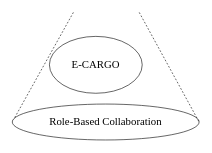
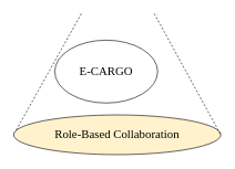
  <mxCell id="0" />
  <mxCell id="1" parent="0" />
  <mxCell id="2" style="rounded=0;orthogonalLoop=1;jettySize=auto;html=1;entryX=0;entryY=0.5;entryDx=0;entryDy=0;fontFamily=Times New Roman;fontSize=18;dashed=1;endArrow=none;endFill=0;" edge="1" parent="1" target="4"><mxGeometry relative="1" as="geometry"><mxPoint x="122" y="20" as="sourcePoint" /></mxGeometry></mxCell>
  <mxCell id="3" value="&lt;font style=&quot;font-size: 18px&quot;&gt;E-CARGO&lt;/font&gt;" style="ellipse;whiteSpace=wrap;html=1;fontFamily=Times New Roman;" vertex="1" parent="1"><mxGeometry x="82" y="60" width="155" height="95" as="geometry" /></mxCell>
- <mxCell id="4" value="&lt;font style=&quot;font-size: 18px&quot;&gt;Role-Based Collaboration&lt;/font&gt;" style="ellipse;whiteSpace=wrap;html=1;fontFamily=Times New Roman;" vertex="1" parent="1"><mxGeometry x="20" y="173" width="312" height="60" as="geometry" /></mxCell>
+ <mxCell id="4" value="&lt;font style=&quot;font-size: 18px&quot;&gt;Role-Based Collaboration&lt;/font&gt;" style="ellipse;whiteSpace=wrap;html=1;fontFamily=Times New Roman;fillColor=#fff2cc;" vertex="1" parent="1"><mxGeometry x="20" y="173" width="312" height="60" as="geometry" /></mxCell>
  <mxCell id="5" style="rounded=0;orthogonalLoop=1;jettySize=auto;html=1;entryX=0;entryY=0.5;entryDx=0;entryDy=0;fontFamily=Times New Roman;fontSize=18;dashed=1;endArrow=none;endFill=0;" edge="1" parent="1"><mxGeometry relative="1" as="geometry"><mxPoint x="232" y="20" as="sourcePoint" /><mxPoint x="332" y="203" as="targetPoint" /></mxGeometry></mxCell>
